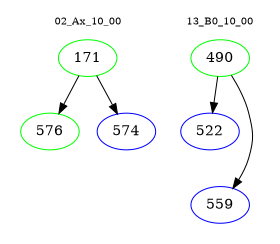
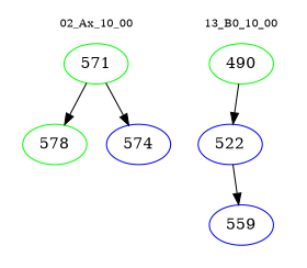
  digraph {
    node [color=green]
    edge [color=black]
-   n1 [label=171]
-   n2 [label=576]
+   n1 [label=571]
+   n2 [label=578]
    n3 [color=blue label=574]
    n4 [color=blue label=522]
    n5 [label=490]
    n6 [color=blue label=559]
    subgraph cluster_1 {
      color=white
      fontsize=10
      label="02_Ax_10_00"
      n1
      n2
      n3
    }
    subgraph cluster_2 {
      color=white
      fontsize=10
      label="13_B0_10_00"
      n4
      n5
      n6
    }
    n1 -> n2
    n1 -> n3
-   n5 -> n6
+   n4 -> n6
    n5 -> n4
  }
